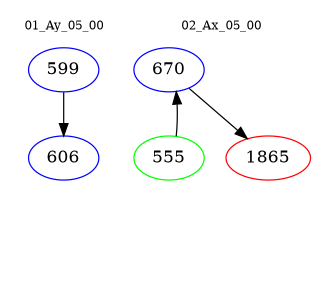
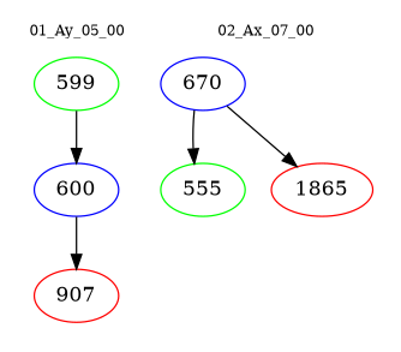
  digraph {
    node [color=blue]
    edge [color=black]
-   n1 [label=606]
-   n2 [label=599]
+   n1 [label=600]
+   n2 [color=green label=599]
+   n3 [color=red label=907]
    n4 [label=670]
    n5 [color=green label=555]
    n6 [color=red label=1865]
    subgraph cluster_1 {
      color=white
      fontsize=10
      label="01_Ay_05_00"
      n1
      n2
+     n3
    }
    subgraph cluster_2 {
      color=white
      fontsize=10
-     label="02_Ax_05_00"
+     label="02_Ax_07_00"
      n4
      n5
      n6
    }
+   n1 -> n3
    n2 -> n1
-   n5 -> n4
+   n4 -> n5
    n4 -> n6
  }
